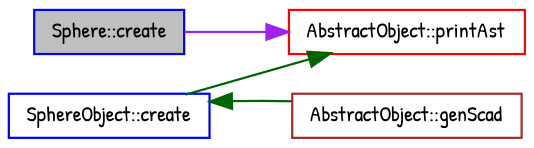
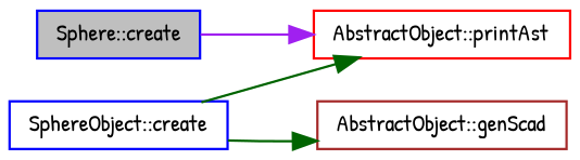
  digraph {
    fontname="Patrick Hand"
    rankdir=LR
    node [color=blue fillcolor=white fontname="Patrick Hand" fontsize=10 shape=record style=filled]
    edge [color=darkgreen fontname="Patrick Hand" fontsize=10 labelfontname=Helvetica labelfontsize=10 style=solid]
    n1 [fillcolor=grey75 fontcolor=black height=0.2 label="Sphere::create" width=0.4]
    n2 [color=red height=0.2 label="AbstractObject::printAst" width=0.4]
    n3 [height=0.2 label="SphereObject::create" width=0.4]
    n4 [color=brown height=0.2 label="AbstractObject::genScad" width=0.4]
    n1 -> n2 [color=purple]
    n3 -> n2
-   n4 -> n3
+   n3 -> n4
  }
